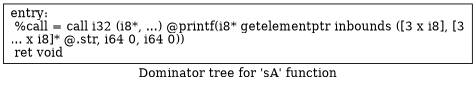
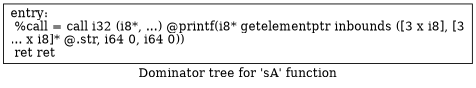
  digraph {
    label="Dominator tree for 'sA' function"
-   n1 [label="{entry:\l  %call = call i32 (i8*, ...) @printf(i8* getelementptr inbounds ([3 x i8], [3\l... x i8]* @.str, i64 0, i64 0))\l  ret void\l}" shape=record]
+   n1 [label="{entry:\l  %call = call i32 (i8*, ...) @printf(i8* getelementptr inbounds ([3 x i8], [3\l... x i8]* @.str, i64 0, i64 0))\l  ret ret\l}" shape=record]
  }
